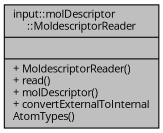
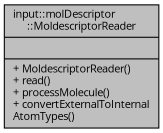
  digraph {
    fontname="Open Sans"
-   n1 [color=black fillcolor=grey75 fontcolor=black fontname="Open Sans" fontsize=10 height=0.2 label="{input::molDescriptor\l::MoldescriptorReader\n||+ MoldescriptorReader()\l+ read()\l+ molDescriptor()\l+ convertExternalToInternal\lAtomTypes()\l}" shape=record style=filled width=0.4]
+   n1 [color=black fillcolor=grey75 fontcolor=black fontname="Open Sans" fontsize=10 height=0.2 label="{input::molDescriptor\l::MoldescriptorReader\n||+ MoldescriptorReader()\l+ read()\l+ processMolecule()\l+ convertExternalToInternal\lAtomTypes()\l}" shape=record style=filled width=0.4]
  }
